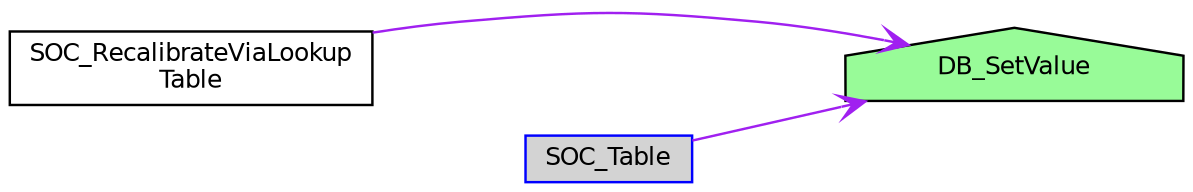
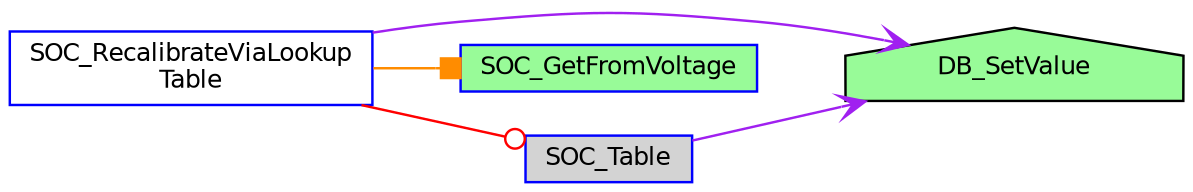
  digraph {
    fontname="DejaVu Sans"
    rankdir=LR
    node [color=black fillcolor=palegreen fontname="DejaVu Sans" fontsize=10 shape=box style=filled]
    edge [arrowhead=vee color=purple fontname="DejaVu Sans" fontsize=10 labelfontname=Helvetica labelfontsize=10 style=solid]
-   n1 [fillcolor=white fontcolor=black height=0.2 label="SOC_RecalibrateViaLookup\lTable" width=0.4]
+   n1 [color=blue fillcolor=white fontcolor=black height=0.2 label="SOC_RecalibrateViaLookup\lTable" width=0.4]
    n2 [height=0.2 label=DB_SetValue shape=house width=0.4]
+   n3 [color=blue height=0.2 label=SOC_GetFromVoltage width=0.4]
    n4 [color=blue fillcolor=lightgrey height=0.2 label=SOC_Table width=0.4]
    n1 -> n2
+   n1 -> n3 [arrowhead=box color=darkorange]
+   n1 -> n4 [arrowhead=odot color=red]
    n4 -> n2
  }
